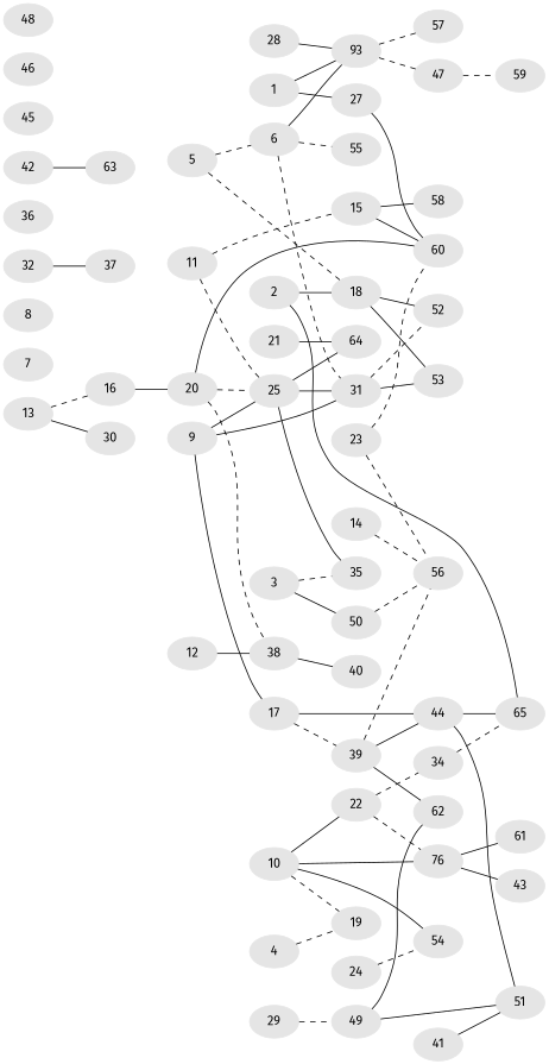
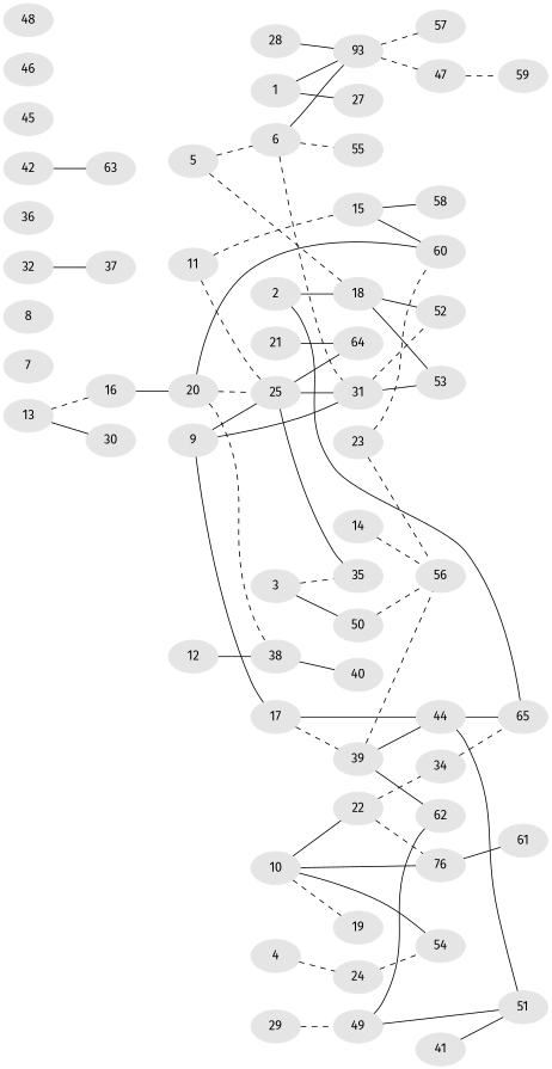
  graph {
    fontname="Fira Sans"
    rankdir=LR
    node [color=gray90 fontname="Fira Sans" style=filled]
    edge [fontname="Fira Sans" style=solid]
    1
    27
    n3 [label=93]
    60
    47
    57
    2
    18
    65
    52
    53
    3
    35
    50
    56
    4
    24
    54
    5
    6
    31
    55
    7
    8
    9
    17
    25
    39
    44
    10
    19
    22
    n33 [label=76]
    34
-   43
    61
    11
    15
    58
    64
    12
    38
    40
    13
    16
    30
    20
    14
    62
    51
    21
    23
    28
    29
    49
    32
    37
    59
    36
    41
    42
    63
    45
    46
    48
    1 -- 27
    1 -- n3
-   27 -- 60
    n3 -- 47 [style=dashed]
    n3 -- 57 [style=dashed]
    47 -- 59 [style=dashed]
    2 -- 18
    2 -- 65
    18 -- 52
    18 -- 53
    3 -- 35 [style=dashed]
    3 -- 50
    50 -- 56 [style=dashed]
-   4 -- 19 [style=dashed]
+   4 -- 24 [style=dashed]
    24 -- 54 [style=dashed]
    5 -- 18 [style=dashed]
    5 -- 6 [style=dashed]
    6 -- n3
    6 -- 31 [style=dashed]
    6 -- 55 [style=dashed]
    31 -- 52 [style=dashed]
    31 -- 53
    9 -- 31
    9 -- 17
    9 -- 25
    17 -- 39 [style=dashed]
    17 -- 44
    25 -- 35
    25 -- 31
    25 -- 64
    39 -- 56 [style=dashed]
    39 -- 44
    39 -- 62
    44 -- 65
    44 -- 51
    10 -- 54
    10 -- 19 [style=dashed]
    10 -- 22
    10 -- n33
    22 -- n33 [style=dashed]
    22 -- 34 [style=dashed]
-   n33 -- 43
    n33 -- 61
    34 -- 65 [style=dashed]
    11 -- 25 [style=dashed]
    11 -- 15 [style=dashed]
    15 -- 60
    15 -- 58
    12 -- 38
    38 -- 40
    13 -- 16 [style=dashed]
    13 -- 30
    16 -- 20
    20 -- 60
    20 -- 25 [style=dashed]
    20 -- 38 [style=dashed]
    14 -- 56 [style=dashed]
    21 -- 64
    23 -- 60 [style=dashed]
    23 -- 56 [style=dashed]
    28 -- n3
    29 -- 49 [style=dashed]
    49 -- 62
    49 -- 51
    32 -- 37
    41 -- 51
    42 -- 63
  }
